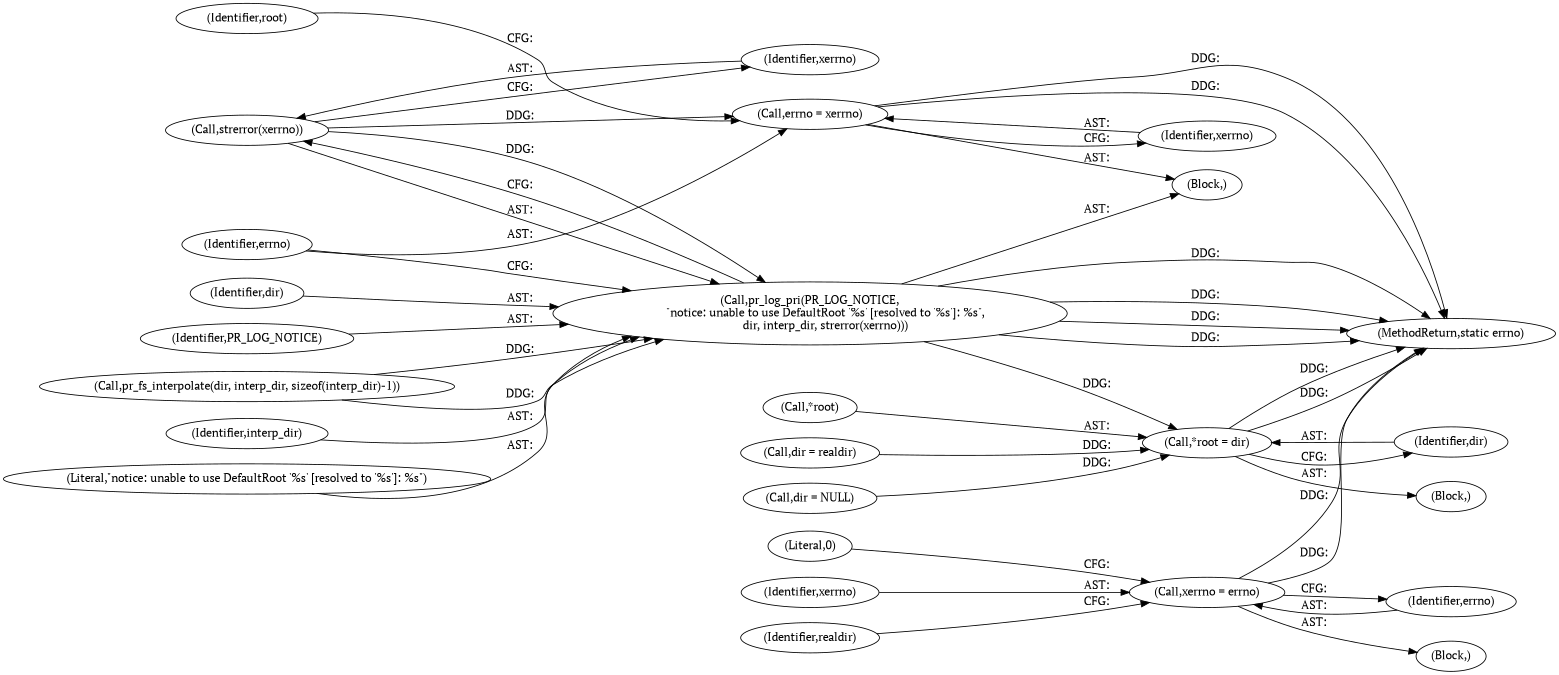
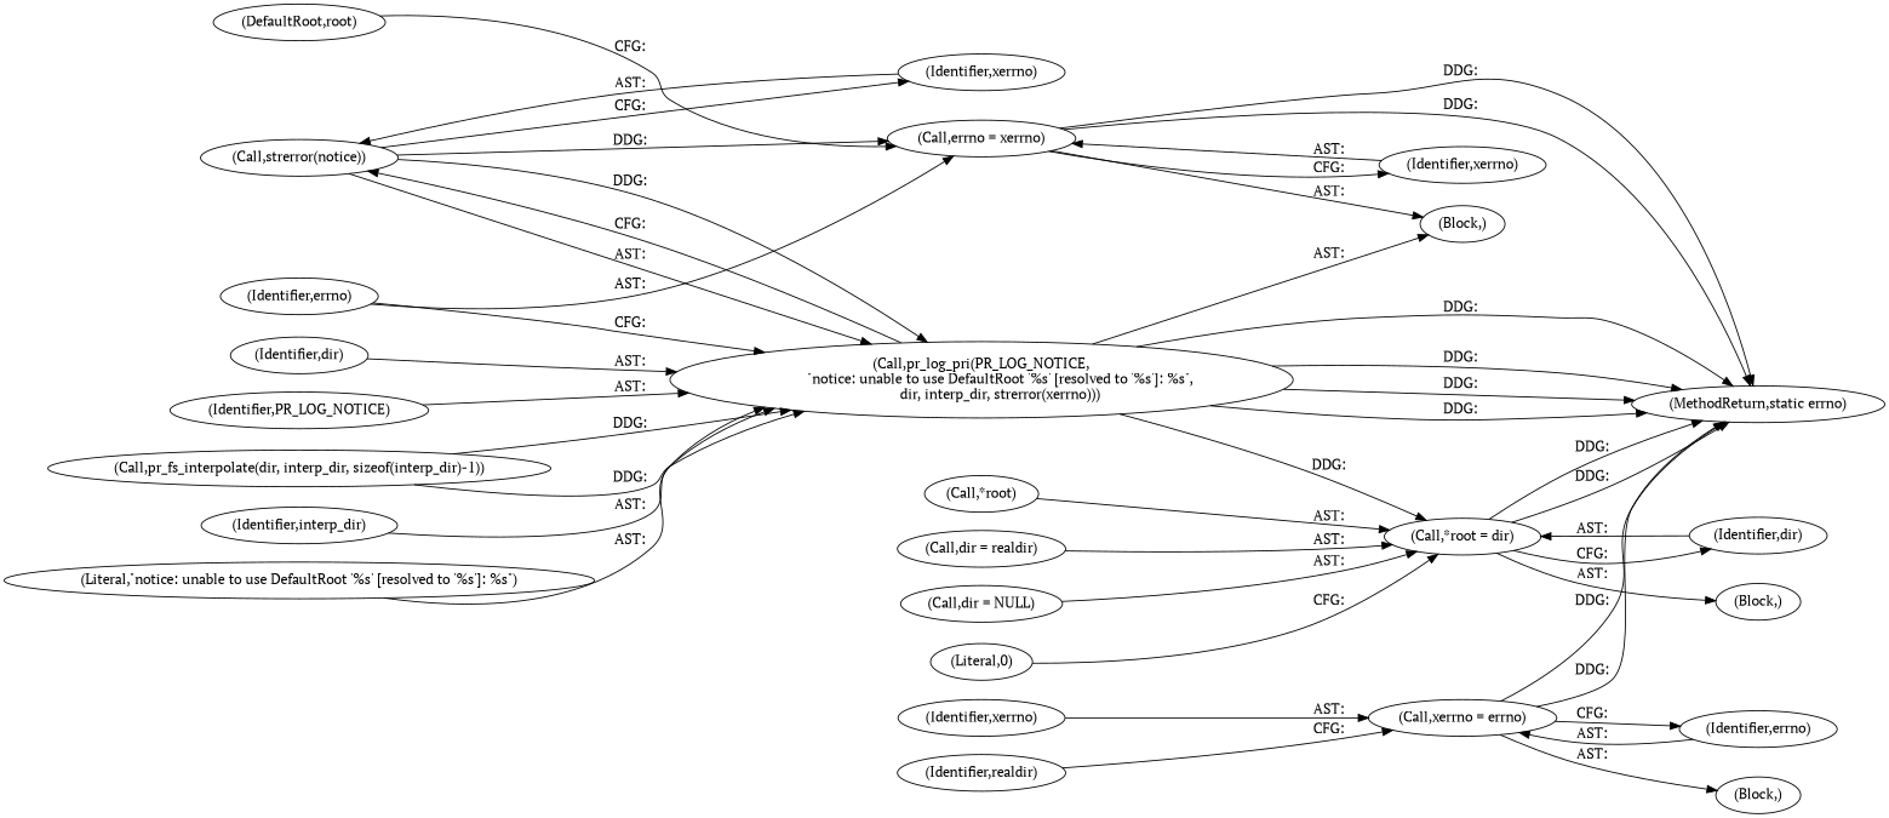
  digraph {
    fontname="PT Serif"
    rankdir=LR
    node [fontname="PT Serif"]
    edge [fontname="PT Serif"]
-   n1 [label="(Call,strerror(xerrno))"]
+   n1 [label="(Call,strerror(notice))"]
    n2 [label="(Call,pr_log_pri(PR_LOG_NOTICE,\n          \"notice: unable to use DefaultRoot '%s' [resolved to '%s']: %s\",\n          dir, interp_dir, strerror(xerrno)))"]
    n3 [label="(Call,errno = xerrno)"]
    n4 [label="(Identifier,xerrno)"]
    n5 [label="(MethodReturn,static errno)"]
    n6 [label="(Call,*root = dir)"]
    n7 [label="(Block,)"]
    n8 [label="(Identifier,xerrno)"]
    n9 [label="(Call,xerrno = errno)"]
    n10 [label="(Identifier,errno)"]
    n11 [label="(Block,)"]
    n12 [label="(Block,)"]
    n13 [label="(Identifier,dir)"]
    n14 [label="(Call,dir = NULL)"]
    n15 [label="(Call,pr_fs_interpolate(dir, interp_dir, sizeof(interp_dir)-1))"]
    n16 [label="(Identifier,dir)"]
    n17 [label="(Identifier,xerrno)"]
-   n18 [label="(Identifier,root)"]
+   n18 [label="(DefaultRoot,root)"]
    n19 [label="(Call,*root)"]
    n20 [label="(Identifier,realdir)"]
    n21 [label="(Identifier,PR_LOG_NOTICE)"]
    n22 [label="(Identifier,interp_dir)"]
    n23 [label="(Call,dir = realdir)"]
    n24 [label="(Literal,0)"]
    n25 [label="(Identifier,errno)"]
    n26 [label="(Literal,\"notice: unable to use DefaultRoot '%s' [resolved to '%s']: %s\")"]
    n1 -> n2 [label="AST: "]
    n1 -> n2 [label="DDG: "]
    n1 -> n3 [label="DDG: "]
    n1 -> n4 [label="CFG: "]
    n2 -> n1 [label="CFG: "]
    n2 -> n5 [label="DDG: "]
    n2 -> n5 [label="DDG: "]
    n2 -> n5 [label="DDG: "]
    n2 -> n5 [label="DDG: "]
    n2 -> n6 [label="DDG: "]
    n2 -> n7 [label="AST: "]
    n3 -> n5 [label="DDG: "]
    n3 -> n5 [label="DDG: "]
    n3 -> n7 [label="AST: "]
    n3 -> n8 [label="CFG: "]
    n4 -> n1 [label="AST: "]
    n6 -> n5 [label="DDG: "]
    n6 -> n5 [label="DDG: "]
    n6 -> n12 [label="AST: "]
    n6 -> n13 [label="CFG: "]
    n8 -> n3 [label="AST: "]
    n9 -> n5 [label="DDG: "]
    n9 -> n5 [label="DDG: "]
    n9 -> n10 [label="CFG: "]
    n9 -> n11 [label="AST: "]
    n10 -> n9 [label="AST: "]
    n13 -> n6 [label="AST: "]
-   n14 -> n6 [label="DDG: "]
+   n14 -> n6 [label="AST: "]
    n15 -> n2 [label="DDG: "]
    n15 -> n2 [label="DDG: "]
    n16 -> n2 [label="AST: "]
    n17 -> n9 [label="AST: "]
    n18 -> n3 [label="CFG: "]
    n19 -> n6 [label="AST: "]
    n20 -> n9 [label="CFG: "]
    n21 -> n2 [label="AST: "]
    n22 -> n2 [label="AST: "]
-   n23 -> n6 [label="DDG: "]
-   n24 -> n9 [label="CFG: "]
+   n23 -> n6 [label="AST: "]
+   n24 -> n6 [label="CFG: "]
    n25 -> n2 [label="CFG: "]
    n25 -> n3 [label="AST: "]
    n26 -> n2 [label="AST: "]
  }
